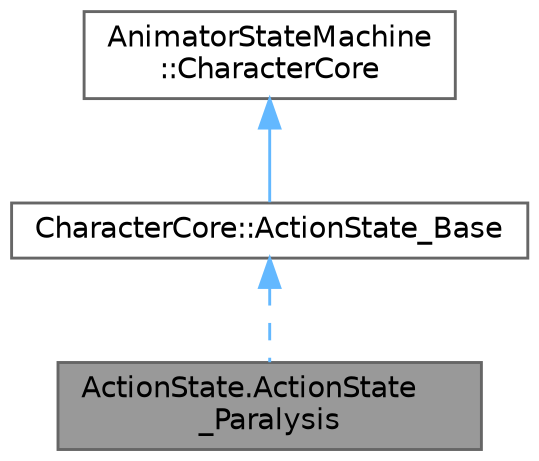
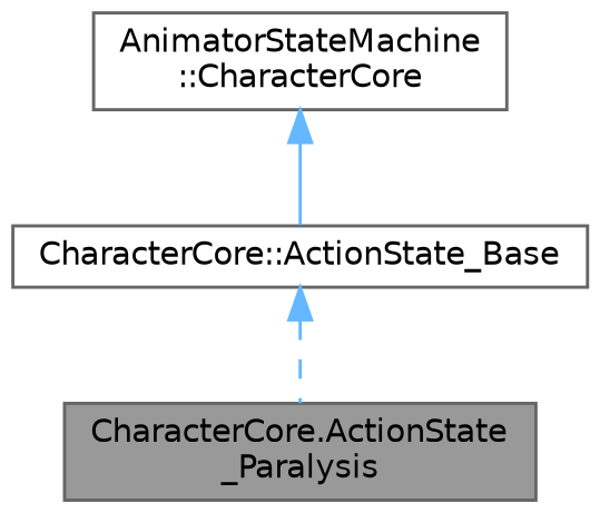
  digraph {
    node [color=gray40 fillcolor=white fontname=Helvetica fontsize=10 shape=box style=filled]
    edge [color=steelblue1 dir=back fontname=Helvetica fontsize=10 labelfontname=Helvetica labelfontsize=10]
-   n1 [fillcolor=grey60 fontcolor=black height=0.2 label="ActionState.ActionState\l_Paralysis" width=0.4]
+   n1 [fillcolor=grey60 fontcolor=black height=0.2 label="CharacterCore.ActionState\l_Paralysis" width=0.4]
    n2 [height=0.2 label="CharacterCore::ActionState_Base" width=0.4]
    n3 [height=0.2 label="AnimatorStateMachine\l::CharacterCore" width=0.4]
    n2 -> n1 [style=dashed]
    n3 -> n2 [style=solid]
  }
